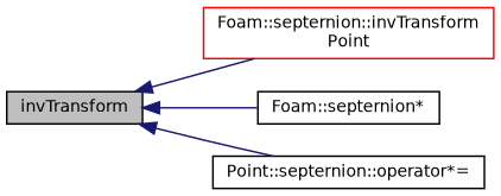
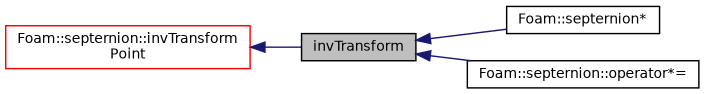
  digraph {
    rankdir=LR
    node [color=black fontname=Helvetica fontsize=10 shape=record]
    edge [color=midnightblue dir=back fontname=Helvetica fontsize=10 labelfontname=Helvetica labelfontsize=10 style=solid]
    n1 [fillcolor=grey75 fontcolor=black height=0.2 label=invTransform style=filled width=0.4]
    n2 [color=red height=0.2 label="Foam::septernion::invTransform\lPoint" width=0.4]
    n3 [height=0.2 label="Foam::septernion*" width=0.4]
-   n4 [height=0.2 label="Point::septernion::operator*=" width=0.4]
-   n1 -> n2
+   n4 [height=0.2 label="Foam::septernion::operator*=" width=0.4]
+   n2 -> n1
    n1 -> n3
    n1 -> n4
  }
